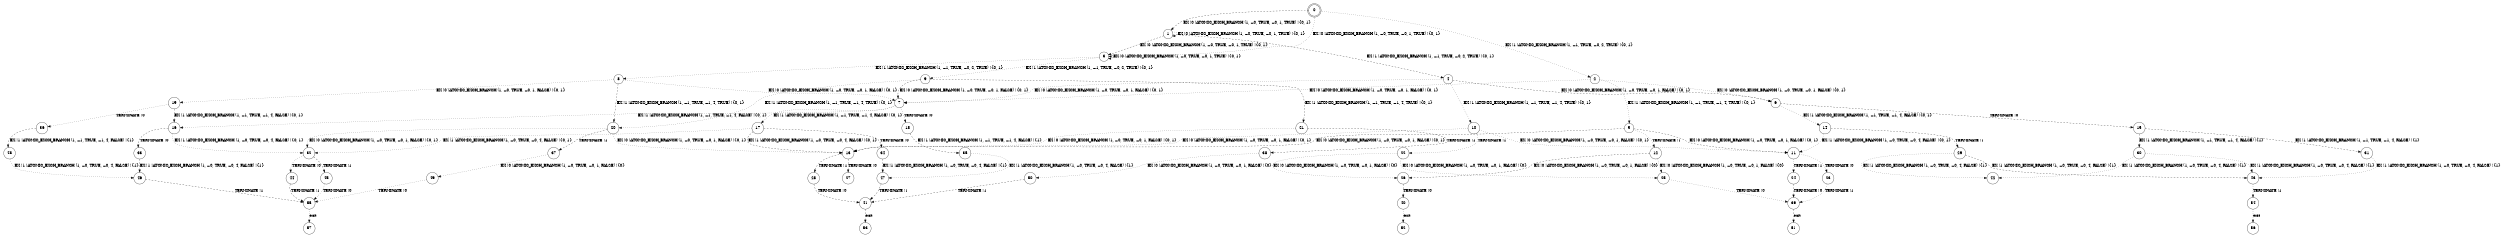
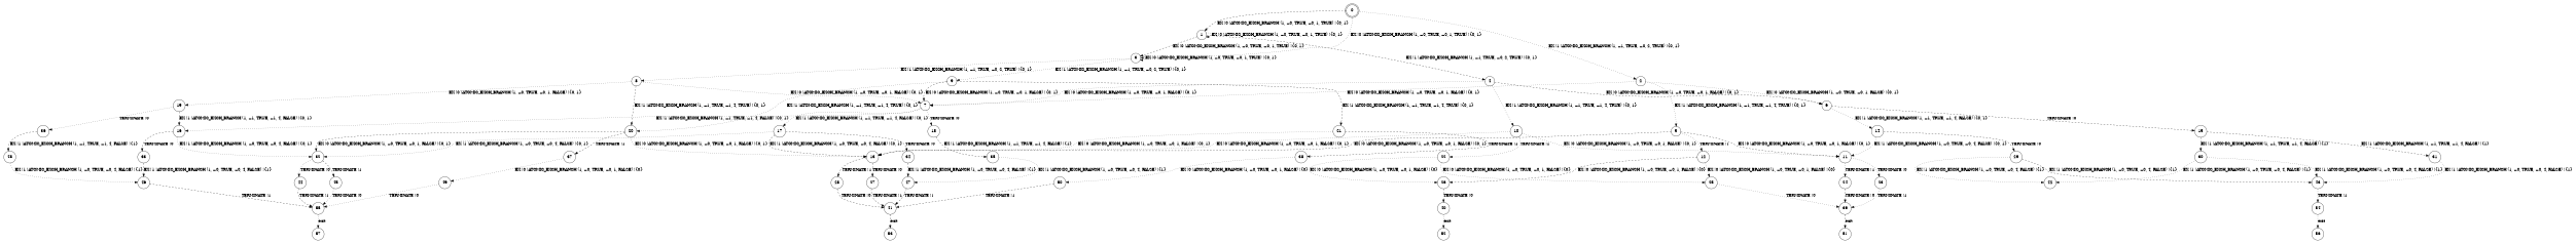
  digraph {
    node [shape=circle]
    edge [style=dotted]
    0 [peripheries=2]
    1
    2
    3
    4
    5
    6
    7
    8
    9
    10
    11
    12
    13
    14
    15
    16
    17
    18
    19
    20
    21
    22
    23
    24
    25
    26
    27
    28
    29
    30
    31
    32
    33
    34
    35
    36
    37
    38
    39
    40
    41
    42
    43
    44
    45
    46
    47
    48
    49
    50
    51
    52
    53
    54
    55
    56
    57
    0 -> 1 [label="EX !0 !ATOMIC_EXCH_BRANCH (1, +0, TRUE, +0, 1, TRUE) !{0, 1}" style=dashed]
    0 -> 2 [label="EX !1 !ATOMIC_EXCH_BRANCH (1, +1, TRUE, +0, 2, TRUE) !{0, 1}"]
    0 -> 3 [label="EX !0 !ATOMIC_EXCH_BRANCH (1, +0, TRUE, +0, 1, TRUE) !{0, 1}"]
    1 -> 1 [label="EX !0 !ATOMIC_EXCH_BRANCH (1, +0, TRUE, +0, 1, TRUE) !{0, 1}"]
    1 -> 3 [label="EX !0 !ATOMIC_EXCH_BRANCH (1, +0, TRUE, +0, 1, TRUE) !{0, 1}" style=dashed]
    1 -> 4 [label="EX !1 !ATOMIC_EXCH_BRANCH (1, +1, TRUE, +0, 2, TRUE) !{0, 1}" style=dashed]
    2 -> 5 [label="EX !1 !ATOMIC_EXCH_BRANCH (1, +1, TRUE, +1, 4, TRUE) !{0, 1}"]
    2 -> 6 [label="EX !0 !ATOMIC_EXCH_BRANCH (1, +0, TRUE, +0, 1, FALSE) !{0, 1}"]
    2 -> 7 [label="EX !0 !ATOMIC_EXCH_BRANCH (1, +0, TRUE, +0, 1, FALSE) !{0, 1}"]
    3 -> 3 [label="EX !0 !ATOMIC_EXCH_BRANCH (1, +0, TRUE, +0, 1, TRUE) !{0, 1}" style=dashed]
    3 -> 8 [label="EX !1 !ATOMIC_EXCH_BRANCH (1, +1, TRUE, +0, 2, TRUE) !{0, 1}"]
    3 -> 9 [label="EX !1 !ATOMIC_EXCH_BRANCH (1, +1, TRUE, +0, 2, TRUE) !{0, 1}"]
    4 -> 6 [label="EX !0 !ATOMIC_EXCH_BRANCH (1, +0, TRUE, +0, 1, FALSE) !{0, 1}" style=dashed]
    4 -> 7 [label="EX !0 !ATOMIC_EXCH_BRANCH (1, +0, TRUE, +0, 1, FALSE) !{0, 1}"]
    4 -> 10 [label="EX !1 !ATOMIC_EXCH_BRANCH (1, +1, TRUE, +1, 4, TRUE) !{0, 1}"]
    5 -> 11 [label="EX !0 !ATOMIC_EXCH_BRANCH (1, +0, TRUE, +0, 1, FALSE) !{0, 1}" style=dashed]
    5 -> 12 [label="TERMINATE !1"]
    5 -> 13 [label="EX !0 !ATOMIC_EXCH_BRANCH (1, +0, TRUE, +0, 1, FALSE) !{0, 1}" style=dashed]
    6 -> 14 [label="EX !1 !ATOMIC_EXCH_BRANCH (1, +1, TRUE, +1, 4, FALSE) !{0, 1}"]
    6 -> 15 [label="TERMINATE !0" style=dashed]
    7 -> 16 [label="EX !1 !ATOMIC_EXCH_BRANCH (1, +1, TRUE, +1, 4, FALSE) !{0, 1}"]
    7 -> 17 [label="EX !1 !ATOMIC_EXCH_BRANCH (1, +1, TRUE, +1, 4, FALSE) !{0, 1}"]
    7 -> 18 [label="TERMINATE !0"]
    8 -> 7 [label="EX !0 !ATOMIC_EXCH_BRANCH (1, +0, TRUE, +0, 1, FALSE) !{0, 1}"]
    8 -> 19 [label="EX !0 !ATOMIC_EXCH_BRANCH (1, +0, TRUE, +0, 1, FALSE) !{0, 1}"]
    8 -> 20 [label="EX !1 !ATOMIC_EXCH_BRANCH (1, +1, TRUE, +1, 4, TRUE) !{0, 1}" style=dashed]
    9 -> 7 [label="EX !0 !ATOMIC_EXCH_BRANCH (1, +0, TRUE, +0, 1, FALSE) !{0, 1}" style=dashed]
    9 -> 20 [label="EX !1 !ATOMIC_EXCH_BRANCH (1, +1, TRUE, +1, 4, TRUE) !{0, 1}"]
    9 -> 21 [label="EX !1 !ATOMIC_EXCH_BRANCH (1, +1, TRUE, +1, 4, TRUE) !{0, 1}" style=dashed]
    10 -> 11 [label="EX !0 !ATOMIC_EXCH_BRANCH (1, +0, TRUE, +0, 1, FALSE) !{0, 1}"]
    10 -> 13 [label="EX !0 !ATOMIC_EXCH_BRANCH (1, +0, TRUE, +0, 1, FALSE) !{0, 1}"]
    10 -> 22 [label="TERMINATE !1"]
    11 -> 23 [label="TERMINATE !0"]
    11 -> 24 [label="TERMINATE !1"]
    12 -> 25 [label="EX !0 !ATOMIC_EXCH_BRANCH (1, +0, TRUE, +0, 1, FALSE) !{0}"]
    12 -> 26 [label="EX !0 !ATOMIC_EXCH_BRANCH (1, +0, TRUE, +0, 1, FALSE) !{0}" style=dashed]
    13 -> 27 [label="TERMINATE !0" style=dashed]
    13 -> 28 [label="TERMINATE !1" style=dashed]
    14 -> 11 [label="EX !1 !ATOMIC_EXCH_BRANCH (1, +0, TRUE, +0, 4, FALSE) !{0, 1}"]
-   14 -> 29 [label="TERMINATE !1" style=dashed]
+   14 -> 29 [label="TERMINATE !0" style=dashed]
    15 -> 30 [label="EX !1 !ATOMIC_EXCH_BRANCH (1, +1, TRUE, +1, 4, FALSE) !{1}" style=dashed]
    15 -> 31 [label="EX !1 !ATOMIC_EXCH_BRANCH (1, +1, TRUE, +1, 4, FALSE) !{1}" style=dashed]
    16 -> 32 [label="EX !1 !ATOMIC_EXCH_BRANCH (1, +0, TRUE, +0, 4, FALSE) !{0, 1}"]
    16 -> 33 [label="TERMINATE !0" style=dashed]
    17 -> 13 [label="EX !1 !ATOMIC_EXCH_BRANCH (1, +0, TRUE, +0, 4, FALSE) !{0, 1}" style=dashed]
    17 -> 32 [label="EX !1 !ATOMIC_EXCH_BRANCH (1, +0, TRUE, +0, 4, FALSE) !{0, 1}"]
    17 -> 34 [label="TERMINATE !0" style=dashed]
    18 -> 35 [label="EX !1 !ATOMIC_EXCH_BRANCH (1, +1, TRUE, +1, 4, FALSE) !{1}" style=dashed]
    19 -> 16 [label="EX !1 !ATOMIC_EXCH_BRANCH (1, +1, TRUE, +1, 4, FALSE) !{0, 1}" style=dashed]
    19 -> 36 [label="TERMINATE !0"]
    20 -> 13 [label="EX !0 !ATOMIC_EXCH_BRANCH (1, +0, TRUE, +0, 1, FALSE) !{0, 1}"]
-   20 -> 32 [label="EX !0 !ATOMIC_EXCH_BRANCH (1, +0, TRUE, +0, 1, FALSE) !{0, 1}"]
+   20 -> 32 [label="EX !0 !ATOMIC_EXCH_BRANCH (1, +0, TRUE, +0, 1, FALSE) !{0, 1}" style=dashed]
    20 -> 37 [label="TERMINATE !1" style=dashed]
    21 -> 13 [label="EX !0 !ATOMIC_EXCH_BRANCH (1, +0, TRUE, +0, 1, FALSE) !{0, 1}"]
    21 -> 38 [label="TERMINATE !1" style=dashed]
    22 -> 25 [label="EX !0 !ATOMIC_EXCH_BRANCH (1, +0, TRUE, +0, 1, FALSE) !{0}"]
    22 -> 26 [label="EX !0 !ATOMIC_EXCH_BRANCH (1, +0, TRUE, +0, 1, FALSE) !{0}"]
    23 -> 39 [label="TERMINATE !1"]
    24 -> 39 [label="TERMINATE !0" style=dashed]
    25 -> 39 [label="TERMINATE !0"]
    26 -> 40 [label="TERMINATE !0" style=dashed]
+   27 -> 41 [label="TERMINATE !1" style=dashed]
    28 -> 41 [label="TERMINATE !0" style=dashed]
    29 -> 42 [label="EX !1 !ATOMIC_EXCH_BRANCH (1, +0, TRUE, +0, 4, FALSE) !{1}"]
    29 -> 43 [label="EX !1 !ATOMIC_EXCH_BRANCH (1, +0, TRUE, +0, 4, FALSE) !{1}" style=dashed]
    30 -> 42 [label="EX !1 !ATOMIC_EXCH_BRANCH (1, +0, TRUE, +0, 4, FALSE) !{1}"]
    30 -> 43 [label="EX !1 !ATOMIC_EXCH_BRANCH (1, +0, TRUE, +0, 4, FALSE) !{1}"]
    31 -> 43 [label="EX !1 !ATOMIC_EXCH_BRANCH (1, +0, TRUE, +0, 4, FALSE) !{1}"]
    32 -> 44 [label="TERMINATE !0"]
    32 -> 45 [label="TERMINATE !1" style=dashed]
    33 -> 46 [label="EX !1 !ATOMIC_EXCH_BRANCH (1, +0, TRUE, +0, 4, FALSE) !{1}" style=dashed]
    34 -> 47 [label="EX !1 !ATOMIC_EXCH_BRANCH (1, +0, TRUE, +0, 4, FALSE) !{1}" style=dashed]
    35 -> 47 [label="EX !1 !ATOMIC_EXCH_BRANCH (1, +0, TRUE, +0, 4, FALSE) !{1}"]
    36 -> 48 [label="EX !1 !ATOMIC_EXCH_BRANCH (1, +1, TRUE, +1, 4, FALSE) !{1}" style=dashed]
    37 -> 49 [label="EX !0 !ATOMIC_EXCH_BRANCH (1, +0, TRUE, +0, 1, FALSE) !{0}"]
    38 -> 50 [label="EX !0 !ATOMIC_EXCH_BRANCH (1, +0, TRUE, +0, 1, FALSE) !{0}"]
    39 -> 51 [label=exit style=dashed]
    40 -> 52 [label=exit]
    41 -> 53 [label=exit style=dashed]
    43 -> 54 [label="TERMINATE !1"]
    44 -> 55 [label="TERMINATE !1" style=dashed]
    45 -> 55 [label="TERMINATE !0"]
    46 -> 55 [label="TERMINATE !1" style=dashed]
    47 -> 41 [label="TERMINATE !1" style=dashed]
    48 -> 46 [label="EX !1 !ATOMIC_EXCH_BRANCH (1, +0, TRUE, +0, 4, FALSE) !{1}"]
    49 -> 55 [label="TERMINATE !0"]
    50 -> 41 [label="TERMINATE !1" style=dashed]
    54 -> 56 [label=exit]
    55 -> 57 [label=exit]
  }
